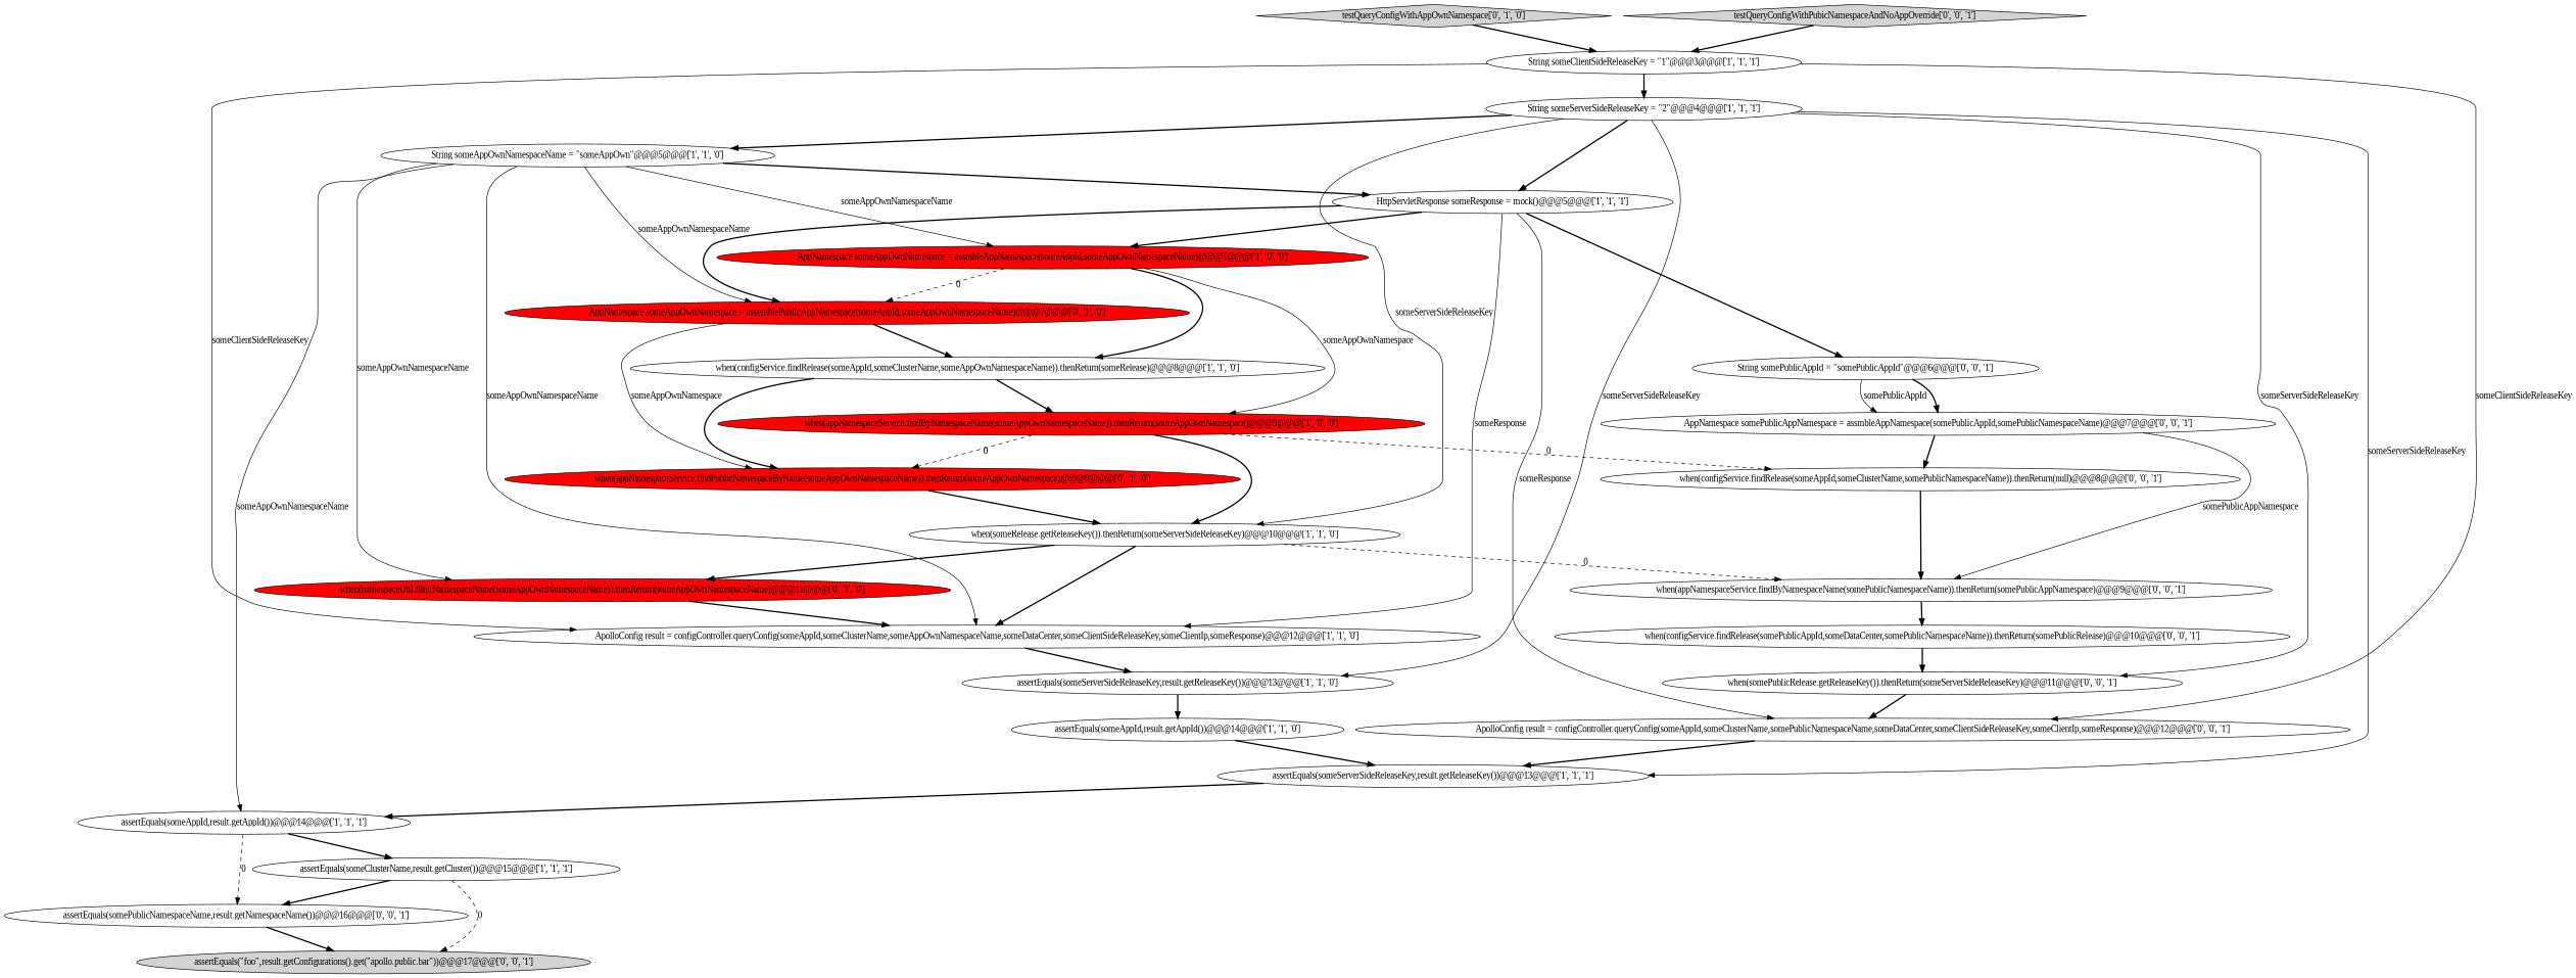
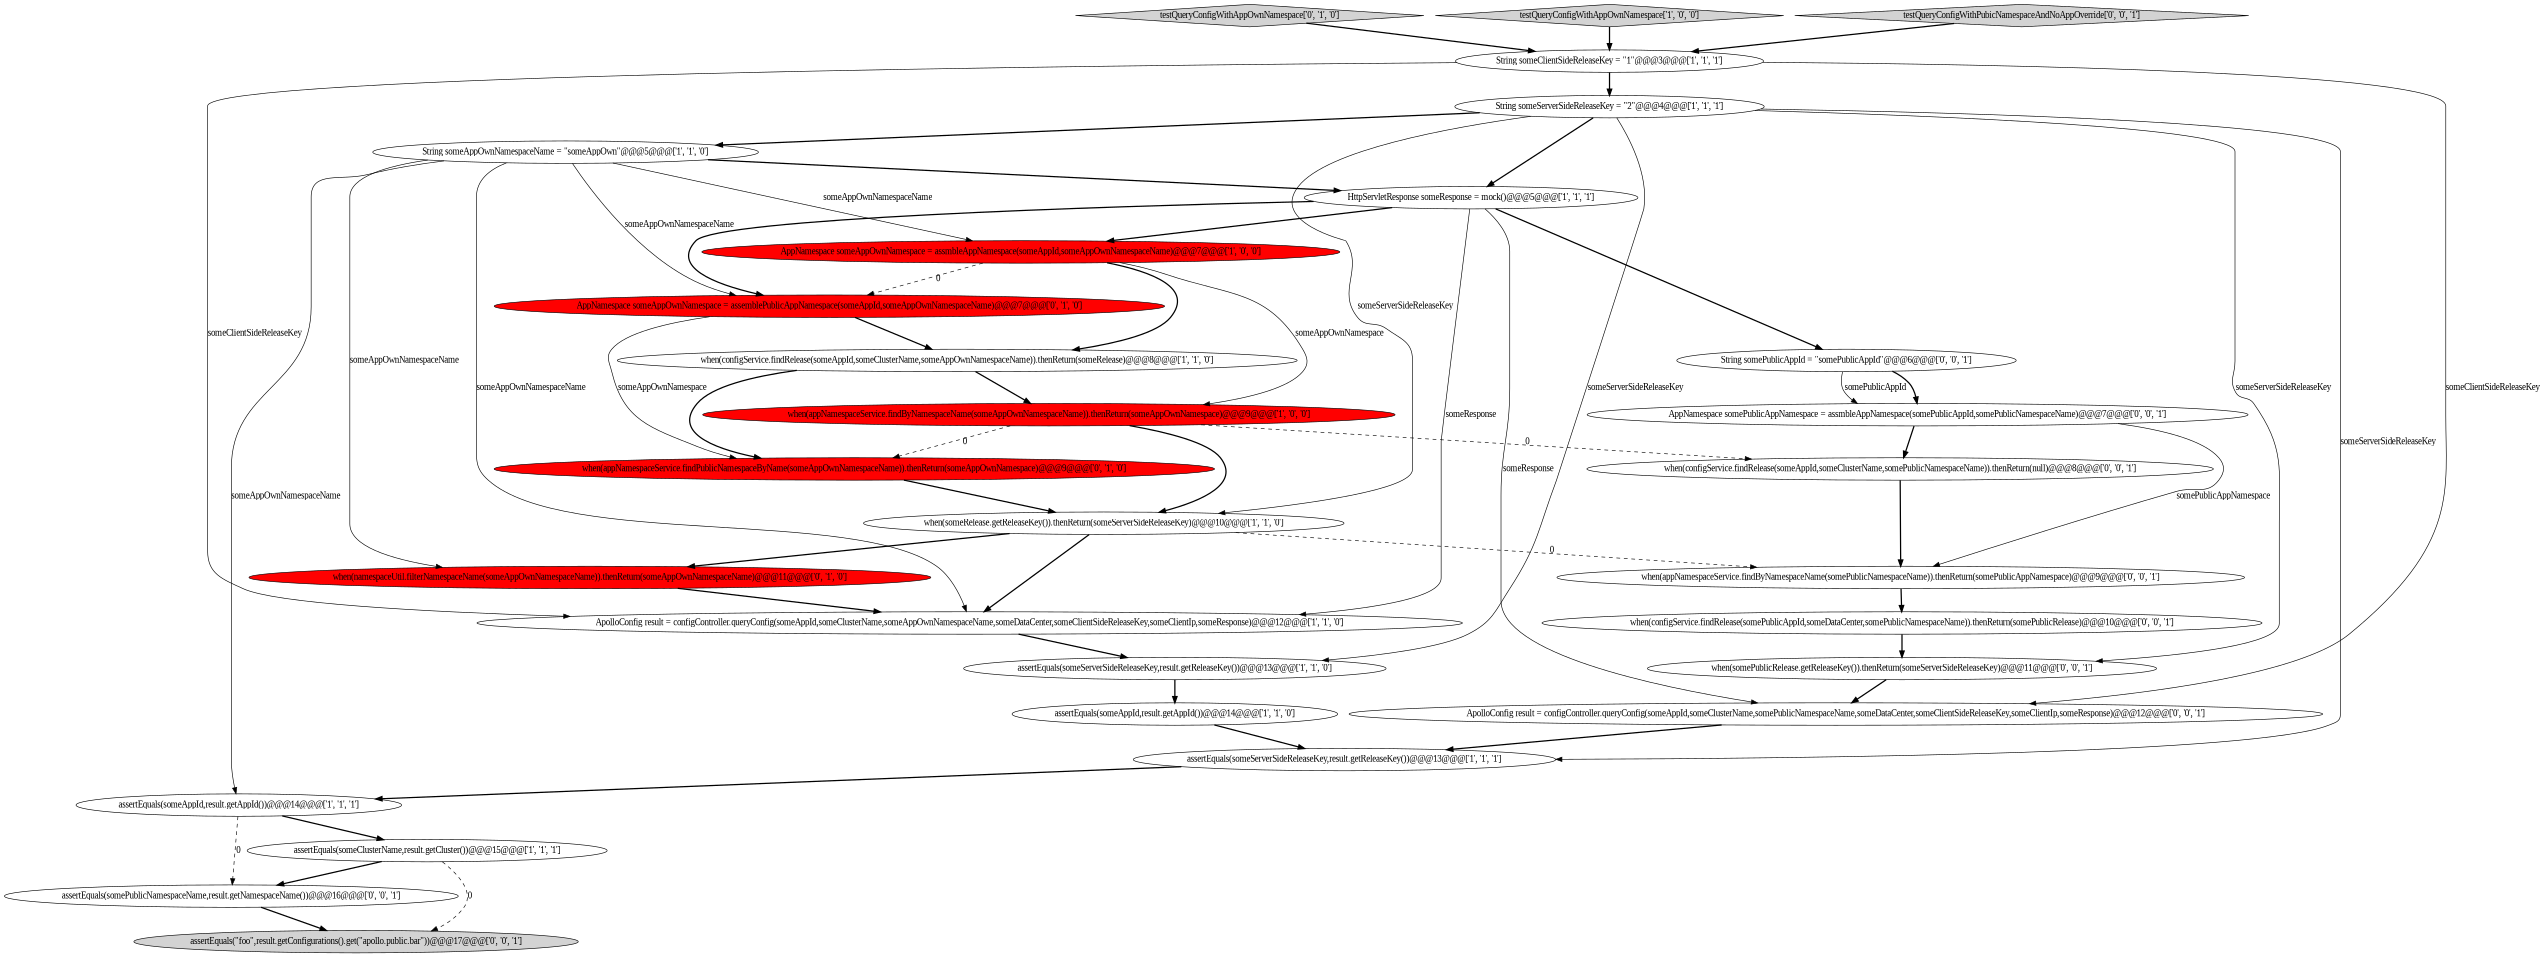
  digraph {
    fontname="Liberation Serif"
    node [fillcolor=white shape=ellipse style=filled fontname="Liberation Serif"]
    edge [style=bold fontname="Liberation Serif"]
    n1 [label="when(appNamespaceService.findByNamespaceName(somePublicNamespaceName)).thenReturn(somePublicAppNamespace)@@@9@@@['0', '0', '1']"]
    n2 [label="when(configService.findRelease(somePublicAppId,someDataCenter,somePublicNamespaceName)).thenReturn(somePublicRelease)@@@10@@@['0', '0', '1']"]
    n3 [fillcolor=red label="AppNamespace someAppOwnNamespace = assmbleAppNamespace(someAppId,someAppOwnNamespaceName)@@@7@@@['1', '0', '0']"]
    n4 [fillcolor=red label="AppNamespace someAppOwnNamespace = assemblePublicAppNamespace(someAppId,someAppOwnNamespaceName)@@@7@@@['0', '1', '0']"]
    n5 [label="when(configService.findRelease(someAppId,someClusterName,someAppOwnNamespaceName)).thenReturn(someRelease)@@@8@@@['1', '1', '0']"]
    n6 [fillcolor=red label="when(appNamespaceService.findByNamespaceName(someAppOwnNamespaceName)).thenReturn(someAppOwnNamespace)@@@9@@@['1', '0', '0']"]
    n7 [fillcolor=lightgray label="testQueryConfigWithAppOwnNamespace['0', '1', '0']" shape=diamond]
    n8 [label="String someClientSideReleaseKey = \"1\"@@@3@@@['1', '1', '1']"]
+   n9 [fillcolor=lightgray label="testQueryConfigWithAppOwnNamespace['1', '0', '0']" shape=diamond]
    n10 [label="assertEquals(someAppId,result.getAppId())@@@14@@@['1', '1', '1']"]
    n11 [label="assertEquals(somePublicNamespaceName,result.getNamespaceName())@@@16@@@['0', '0', '1']"]
    n12 [label="assertEquals(someClusterName,result.getCluster())@@@15@@@['1', '1', '1']"]
    n13 [fillcolor=red label="when(appNamespaceService.findPublicNamespaceByName(someAppOwnNamespaceName)).thenReturn(someAppOwnNamespace)@@@9@@@['0', '1', '0']"]
    n14 [label="when(somePublicRelease.getReleaseKey()).thenReturn(someServerSideReleaseKey)@@@11@@@['0', '0', '1']"]
    n15 [label="assertEquals(someServerSideReleaseKey,result.getReleaseKey())@@@13@@@['1', '1', '1']"]
    n16 [label="when(configService.findRelease(someAppId,someClusterName,somePublicNamespaceName)).thenReturn(null)@@@8@@@['0', '0', '1']"]
    n17 [label="HttpServletResponse someResponse = mock()@@@5@@@['1', '1', '1']"]
    n18 [label="ApolloConfig result = configController.queryConfig(someAppId,someClusterName,somePublicNamespaceName,someDataCenter,someClientSideReleaseKey,someClientIp,someResponse)@@@12@@@['0', '0', '1']"]
    n19 [label="ApolloConfig result = configController.queryConfig(someAppId,someClusterName,someAppOwnNamespaceName,someDataCenter,someClientSideReleaseKey,someClientIp,someResponse)@@@12@@@['1', '1', '0']"]
    n20 [label="String somePublicAppId = \"somePublicAppId\"@@@6@@@['0', '0', '1']"]
    n21 [fillcolor=lightgray label="assertEquals(\"foo\",result.getConfigurations().get(\"apollo.public.bar\"))@@@17@@@['0', '0', '1']"]
    n22 [label="assertEquals(someServerSideReleaseKey,result.getReleaseKey())@@@13@@@['1', '1', '0']"]
    n23 [label="when(someRelease.getReleaseKey()).thenReturn(someServerSideReleaseKey)@@@10@@@['1', '1', '0']"]
    n24 [fillcolor=red label="when(namespaceUtil.filterNamespaceName(someAppOwnNamespaceName)).thenReturn(someAppOwnNamespaceName)@@@11@@@['0', '1', '0']"]
    n25 [label="String someAppOwnNamespaceName = \"someAppOwn\"@@@5@@@['1', '1', '0']"]
    n26 [label="String someServerSideReleaseKey = \"2\"@@@4@@@['1', '1', '1']"]
    n27 [label="AppNamespace somePublicAppNamespace = assmbleAppNamespace(somePublicAppId,somePublicNamespaceName)@@@7@@@['0', '0', '1']"]
    n28 [fillcolor=lightgray label="testQueryConfigWithPubicNamespaceAndNoAppOverride['0', '0', '1']" shape=diamond]
    n29 [label="assertEquals(someAppId,result.getAppId())@@@14@@@['1', '1', '0']"]
    n1 -> n2
    n2 -> n14
    n3 -> n4 [label=0 style=dashed]
    n3 -> n5
    n3 -> n6 [label=someAppOwnNamespace style=solid]
    n4 -> n5
    n4 -> n13 [label=someAppOwnNamespace style=solid]
    n5 -> n6
    n5 -> n13
    n6 -> n13 [label=0 style=dashed]
    n6 -> n16 [label=0 style=dashed]
    n6 -> n23
    n7 -> n8
    n8 -> n18 [label=someClientSideReleaseKey style=solid]
    n8 -> n19 [label=someClientSideReleaseKey style=solid]
    n8 -> n26
+   n9 -> n8
    n10 -> n11 [label=0 style=dashed]
    n10 -> n12
    n11 -> n21
    n12 -> n11
    n12 -> n21 [label=0 style=dashed]
    n13 -> n23
    n14 -> n18
    n15 -> n10
    n16 -> n1
    n17 -> n3
    n17 -> n4
    n17 -> n18 [label=someResponse style=solid]
    n17 -> n19 [label=someResponse style=solid]
    n17 -> n20
    n18 -> n15
    n19 -> n22
    n20 -> n27
    n20 -> n27 [label=somePublicAppId style=solid]
    n22 -> n29
    n23 -> n1 [label=0 style=dashed]
    n23 -> n19
    n23 -> n24
    n24 -> n19
    n25 -> n3 [label=someAppOwnNamespaceName style=solid]
    n25 -> n4 [label=someAppOwnNamespaceName style=solid]
    n25 -> n10 [label=someAppOwnNamespaceName style=solid]
    n25 -> n17
    n25 -> n19 [label=someAppOwnNamespaceName style=solid]
    n25 -> n24 [label=someAppOwnNamespaceName style=solid]
    n26 -> n14 [label=someServerSideReleaseKey style=solid]
    n26 -> n15 [label=someServerSideReleaseKey style=solid]
    n26 -> n17
    n26 -> n22 [label=someServerSideReleaseKey style=solid]
    n26 -> n23 [label=someServerSideReleaseKey style=solid]
    n26 -> n25
    n27 -> n1 [label=somePublicAppNamespace style=solid]
    n27 -> n16
    n28 -> n8
    n29 -> n15
  }
